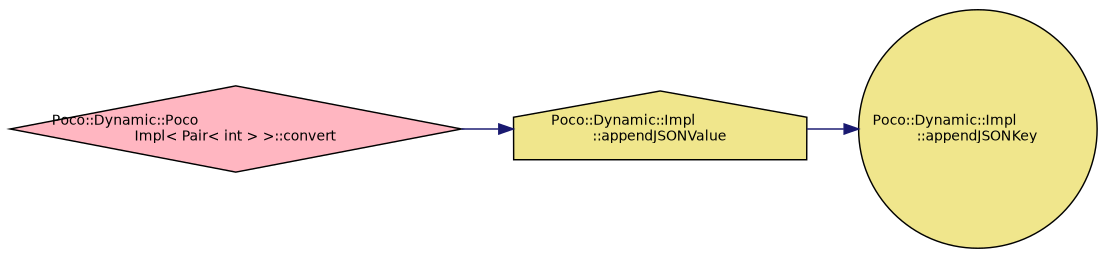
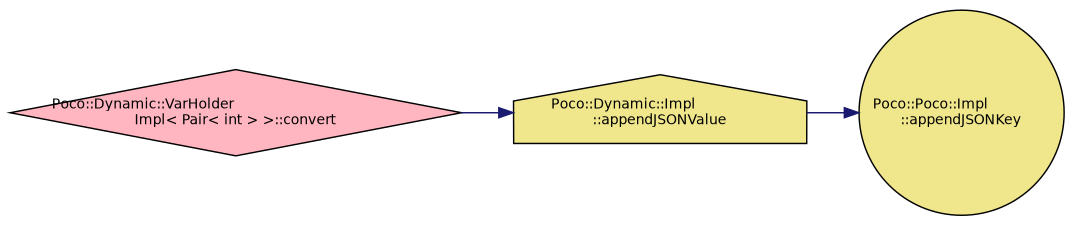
  digraph {
    rankdir=LR
    node [color=black fillcolor=khaki fontname=Helvetica fontsize=10 style=filled]
    edge [color=midnightblue fontname=Helvetica fontsize=10 labelfontname=Helvetica labelfontsize=10 style=solid]
-   n1 [fillcolor=lightpink fontcolor=black height=0.2 label="Poco::Dynamic::Poco\lImpl\< Pair\< int \> \>::convert" shape=diamond width=0.4]
+   n1 [fillcolor=lightpink fontcolor=black height=0.2 label="Poco::Dynamic::VarHolder\lImpl\< Pair\< int \> \>::convert" shape=diamond width=0.4]
    n2 [height=0.2 label="Poco::Dynamic::Impl\l::appendJSONValue" shape=house width=0.4]
-   n3 [height=0.2 label="Poco::Dynamic::Impl\l::appendJSONKey" shape=circle width=0.4]
+   n3 [height=0.2 label="Poco::Poco::Impl\l::appendJSONKey" shape=circle width=0.4]
    n1 -> n2
    n2 -> n3
  }
